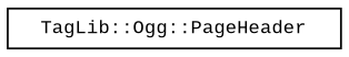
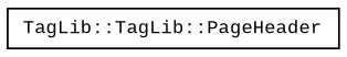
  digraph {
    rankdir=LR
    fontname="Liberation Mono"
-   n1 [color=black fillcolor=white fontname="Liberation Mono" fontsize=10 height=0.2 label="TagLib::Ogg::PageHeader" shape=record style=filled width=0.4]
+   n1 [color=black fillcolor=white fontname="Liberation Mono" fontsize=10 height=0.2 label="TagLib::TagLib::PageHeader" shape=record style=filled width=0.4]
  }
